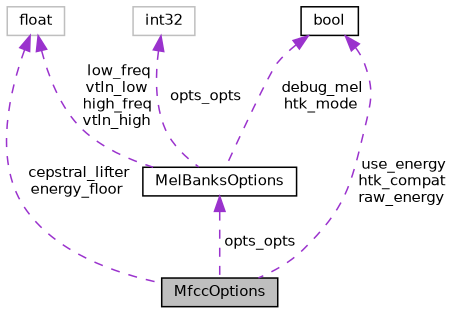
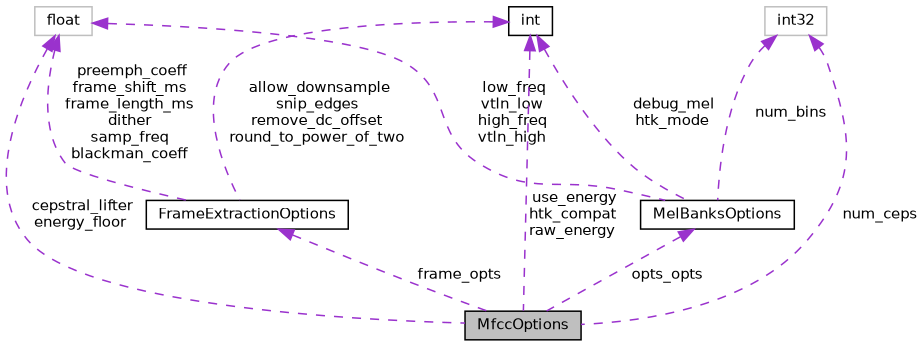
  digraph {
    node [color=black fillcolor=white fontname=Helvetica fontsize=10 shape=record style=filled]
    edge [color=darkorchid3 dir=back fontname=Helvetica fontsize=10 labelfontname=Helvetica labelfontsize=10 style=dashed]
    n1 [fillcolor=grey75 fontcolor=black height=0.2 label=MfccOptions width=0.4]
    n2 [color=grey75 height=0.2 label=float width=0.4]
    n3 [height=0.2 label=MelBanksOptions width=0.4]
-   n5 [height=0.2 label=bool width=0.4]
+   n4 [height=0.2 label=FrameExtractionOptions width=0.4]
+   n5 [height=0.2 label=int width=0.4]
    n6 [color=grey75 height=0.2 label=int32 width=0.4]
    n2 -> n1 [label=" cepstral_lifter\nenergy_floor"]
    n2 -> n3 [label=" low_freq\nvtln_low\nhigh_freq\nvtln_high"]
+   n2 -> n4 [label=" preemph_coeff\nframe_shift_ms\nframe_length_ms\ndither\nsamp_freq\nblackman_coeff"]
    n3 -> n1 [label=" opts_opts"]
+   n4 -> n1 [label=" frame_opts"]
    n5 -> n1 [label=" use_energy\nhtk_compat\nraw_energy"]
    n5 -> n3 [label=" debug_mel\nhtk_mode"]
-   n6 -> n3 [label=" opts_opts"]
+   n5 -> n4 [label=" allow_downsample\nsnip_edges\nremove_dc_offset\nround_to_power_of_two"]
+   n6 -> n1 [label=" num_ceps"]
+   n6 -> n3 [label=" num_bins"]
  }
